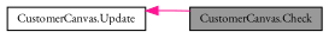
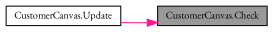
  digraph {
    rankdir=RL
    fontname="EB Garamond"
    node [color=black fontname="EB Garamond" fontsize=10 shape=box style=filled]
    n1 [fillcolor=grey60 fontcolor=black height=0.2 label="CustomerCanvas.Check" width=0.4]
    n2 [fillcolor=white height=0.2 label="CustomerCanvas.Update" width=0.4]
-   n2 -> n1 [color=deeppink dir=back fontname="EB Garamond" fontsize=10 labelfontname=Helvetica labelfontsize=10 style=solid]
+   n1 -> n2 [color=deeppink dir=back fontname="EB Garamond" fontsize=10 labelfontname=Helvetica labelfontsize=10 style=solid]
  }
